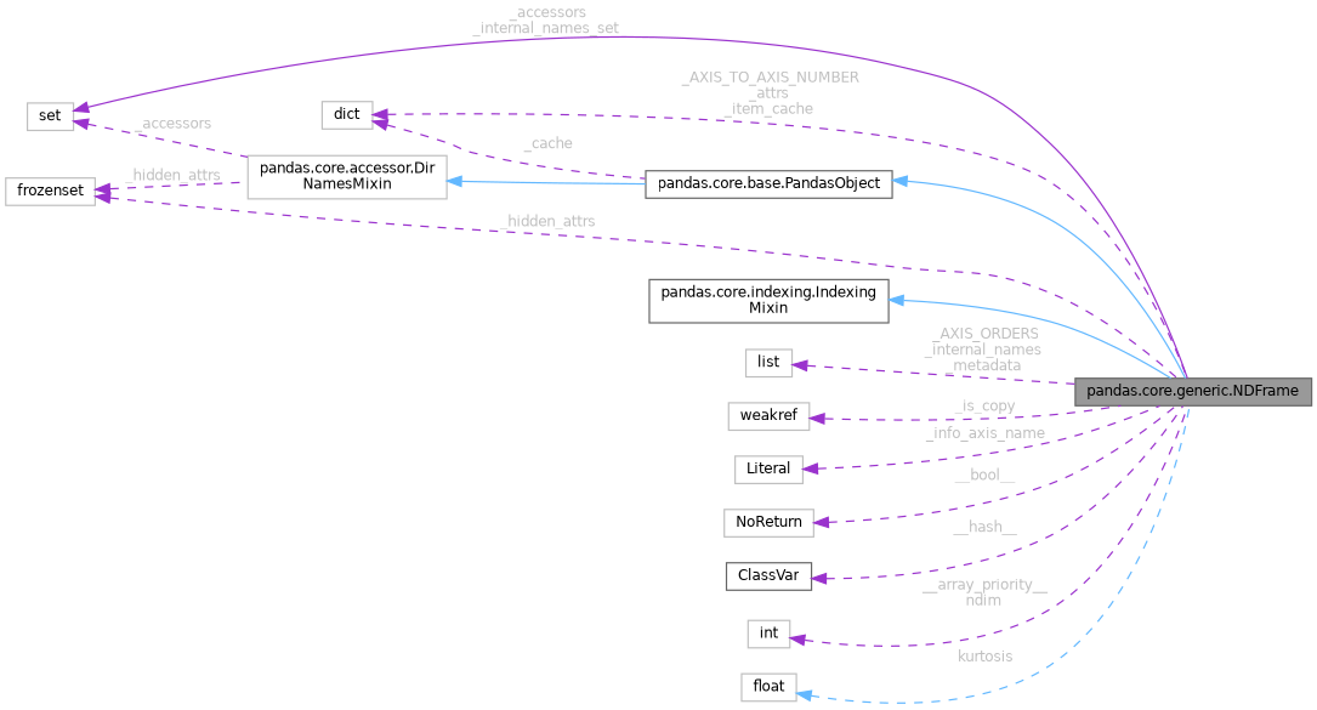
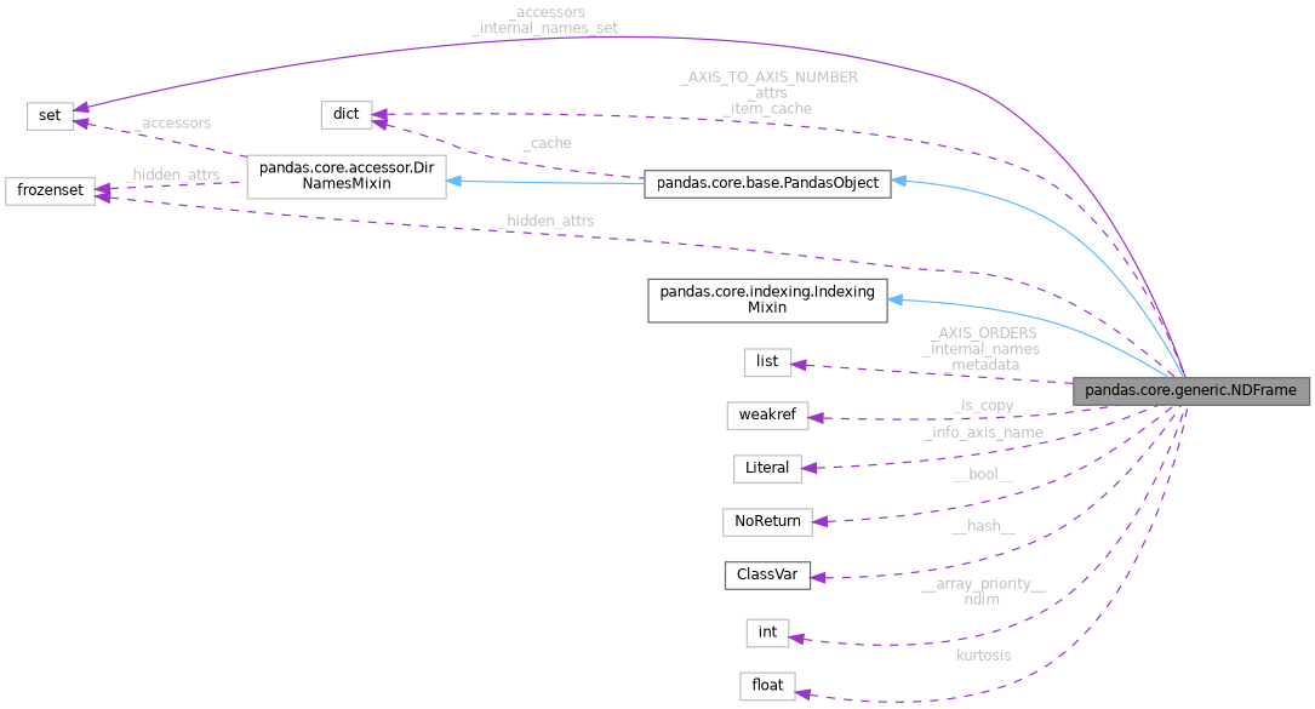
  digraph {
    rankdir=LR
    node [color=grey75 fillcolor=white fontname=Helvetica fontsize=10 shape=box style=filled]
    edge [color=darkorchid3 dir=back fontname=Helvetica fontsize=10 labelfontname=Helvetica labelfontsize=10 style=dashed fontcolor=grey]
    n1 [color=gray40 fillcolor=grey60 fontcolor=black height=0.2 label="pandas.core.generic.NDFrame" width=0.4]
    n2 [color=gray40 height=0.2 label="pandas.core.base.PandasObject" width=0.4]
    n3 [height=0.2 label="pandas.core.accessor.Dir\lNamesMixin" width=0.4]
    n4 [height=0.2 label=set width=0.4]
    n5 [height=0.2 label=frozenset width=0.4]
    n6 [height=0.2 label=dict width=0.4]
    n7 [color=gray40 height=0.2 label="pandas.core.indexing.Indexing\lMixin" width=0.4]
    n8 [height=0.2 label=list width=0.4]
    n9 [height=0.2 label=weakref width=0.4]
    n10 [height=0.2 label=Literal width=0.4]
    n11 [height=0.2 label=NoReturn width=0.4]
    n12 [color=gray40 height=0.2 label=ClassVar width=0.4]
    n13 [height=0.2 label=int width=0.4]
    n14 [height=0.2 label=float width=0.4]
    n2 -> n1 [color=steelblue1 style=solid fontcolor=""]
    n3 -> n2 [color=steelblue1 style=solid fontcolor=""]
    n4 -> n1 [label=" _accessors\n_internal_names_set" style=solid]
    n4 -> n3 [label=" _accessors"]
    n5 -> n1 [label=" _hidden_attrs"]
    n5 -> n3 [label=" _hidden_attrs"]
    n6 -> n1 [label=" _AXIS_TO_AXIS_NUMBER\n_attrs\n_item_cache"]
    n6 -> n2 [label=" _cache"]
    n7 -> n1 [color=steelblue1 style=solid fontcolor=""]
    n8 -> n1 [label=" _AXIS_ORDERS\n_internal_names\n_metadata"]
    n9 -> n1 [label=" _is_copy"]
    n10 -> n1 [label=" _info_axis_name"]
    n11 -> n1 [label=" __bool__"]
    n12 -> n1 [label=" __hash__"]
    n13 -> n1 [label=" __array_priority__\nndim"]
-   n14 -> n1 [color=steelblue1 label=" kurtosis"]
+   n14 -> n1 [label=" kurtosis"]
  }
